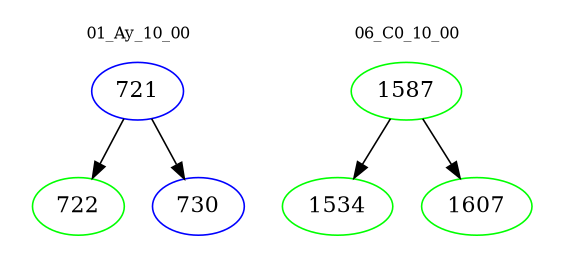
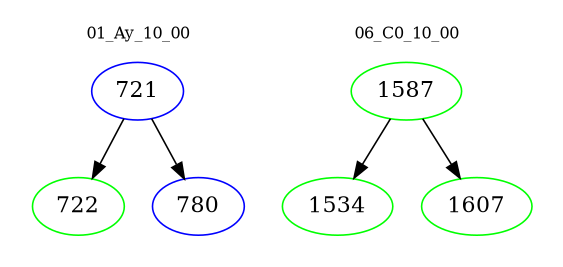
  digraph {
    node [color=green]
    edge [color=black]
    n1 [color=blue label=721]
    n2 [label=722]
-   n3 [color=blue label=730]
+   n3 [color=blue label=780]
    n4 [label=1587]
    n5 [label=1534]
    n6 [label=1607]
    subgraph cluster_1 {
      color=white
      fontsize=10
      label="01_Ay_10_00"
      n1
      n2
      n3
    }
    subgraph cluster_2 {
      color=white
      fontsize=10
      label="06_C0_10_00"
      n4
      n5
      n6
    }
    n1 -> n2
    n1 -> n3
    n4 -> n5
    n4 -> n6
  }
